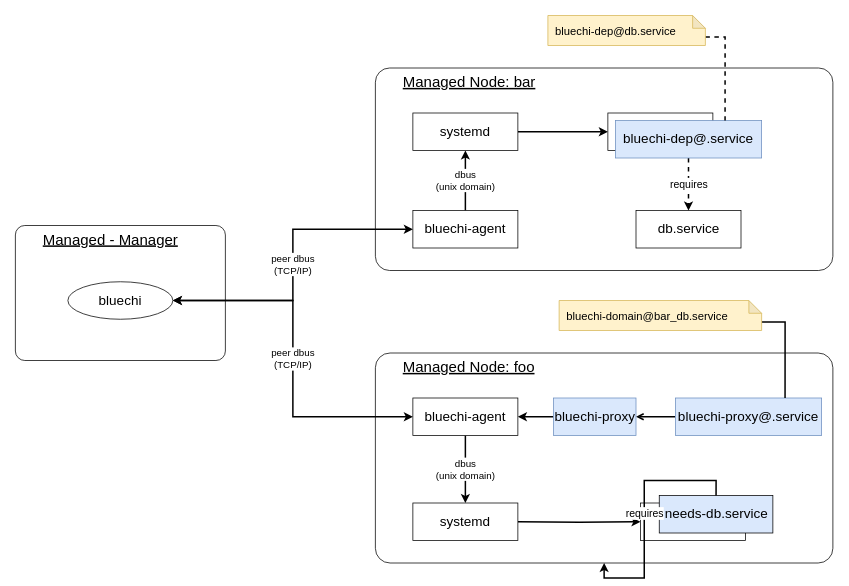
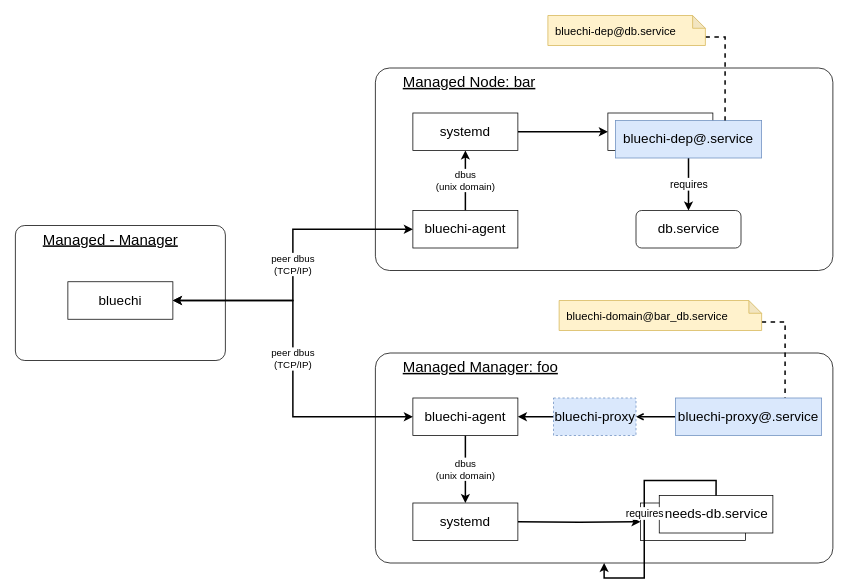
  <mxCell id="0" />
  <mxCell id="1" parent="0" />
  <mxCell id="2" value="Managed - Manager" style="rounded=1;whiteSpace=wrap;html=1;arcSize=7;align=left;verticalAlign=top;spacingLeft=35;fontSize=20;fontStyle=4" vertex="1" parent="1"><mxGeometry x="20" y="300" width="280" height="180" as="geometry" /></mxCell>
- <mxCell id="3" value="bluechi" style="ellipse;whiteSpace=wrap;html=1;fontSize=18;" vertex="1" parent="1"><mxGeometry x="90" y="375" width="140" height="50" as="geometry" /></mxCell>
+ <mxCell id="3" value="bluechi" style="rounded=0;whiteSpace=wrap;html=1;fontSize=18;" vertex="1" parent="1"><mxGeometry x="90" y="375" width="140" height="50" as="geometry" /></mxCell>
  <mxCell id="4" value="Managed Node: bar" style="rounded=1;whiteSpace=wrap;html=1;arcSize=7;align=left;verticalAlign=top;spacingLeft=35;fontSize=20;fontStyle=4" vertex="1" parent="1"><mxGeometry x="500" y="90" width="610" height="270" as="geometry" /></mxCell>
  <mxCell id="5" value="dbus&lt;br style=&quot;font-size: 13px;&quot;&gt;(unix domain)" style="edgeStyle=orthogonalEdgeStyle;rounded=0;orthogonalLoop=1;jettySize=auto;html=1;entryX=0.5;entryY=1;entryDx=0;entryDy=0;strokeWidth=2;fontSize=13;" edge="1" parent="1" source="6" target="8"><mxGeometry relative="1" as="geometry" /></mxCell>
  <mxCell id="6" value="bluechi-agent" style="rounded=0;whiteSpace=wrap;html=1;fontSize=18;" vertex="1" parent="1"><mxGeometry x="550" y="280" width="140" height="50" as="geometry" /></mxCell>
  <mxCell id="7" style="edgeStyle=orthogonalEdgeStyle;rounded=0;orthogonalLoop=1;jettySize=auto;html=1;entryX=0;entryY=0.5;entryDx=0;entryDy=0;strokeWidth=2;fillColor=#dae8fc;strokeColor=#000000;" edge="1" parent="1" source="8" target="9"><mxGeometry relative="1" as="geometry" /></mxCell>
  <mxCell id="8" value="systemd" style="rounded=0;whiteSpace=wrap;html=1;fontSize=18;" vertex="1" parent="1"><mxGeometry x="550" y="150" width="140" height="50" as="geometry" /></mxCell>
  <mxCell id="9" value="services" style="rounded=0;whiteSpace=wrap;html=1;fontSize=18;" vertex="1" parent="1"><mxGeometry x="810" y="150" width="140" height="50" as="geometry" /></mxCell>
- <mxCell id="10" value="Managed Node: foo" style="rounded=1;whiteSpace=wrap;html=1;arcSize=7;align=left;verticalAlign=top;spacingLeft=35;fontSize=20;fontStyle=4" vertex="1" parent="1"><mxGeometry x="500" y="470" width="610" height="280" as="geometry" /></mxCell>
+ <mxCell id="10" value="Managed Manager: foo" style="rounded=1;whiteSpace=wrap;html=1;arcSize=7;align=left;verticalAlign=top;spacingLeft=35;fontSize=20;fontStyle=4" vertex="1" parent="1"><mxGeometry x="500" y="470" width="610" height="280" as="geometry" /></mxCell>
  <mxCell id="11" value="dbus&lt;br style=&quot;font-size: 13px;&quot;&gt;(unix domain)" style="edgeStyle=orthogonalEdgeStyle;rounded=0;orthogonalLoop=1;jettySize=auto;html=1;entryX=0.5;entryY=0;entryDx=0;entryDy=0;strokeWidth=2;fontSize=13;" edge="1" parent="1" source="12" target="14"><mxGeometry relative="1" as="geometry" /></mxCell>
  <mxCell id="12" value="bluechi-agent" style="rounded=0;whiteSpace=wrap;html=1;fontSize=18;" vertex="1" parent="1"><mxGeometry x="550" y="530" width="140" height="50" as="geometry" /></mxCell>
  <mxCell id="13" style="edgeStyle=orthogonalEdgeStyle;rounded=0;orthogonalLoop=1;jettySize=auto;html=1;entryX=0;entryY=0.5;entryDx=0;entryDy=0;strokeWidth=2;" edge="1" parent="1" target="15"><mxGeometry relative="1" as="geometry"><mxPoint x="690" y="695" as="sourcePoint" /></mxGeometry></mxCell>
  <mxCell id="14" value="systemd" style="rounded=0;whiteSpace=wrap;html=1;fontSize=18;" vertex="1" parent="1"><mxGeometry x="550" y="670" width="140" height="50" as="geometry" /></mxCell>
  <mxCell id="15" value="services" style="rounded=0;whiteSpace=wrap;html=1;fontSize=18;" vertex="1" parent="1"><mxGeometry x="853.5" y="670" width="140" height="50" as="geometry" /></mxCell>
  <mxCell id="16" value="peer dbus&lt;br style=&quot;font-size: 13px;&quot;&gt;(TCP/IP)" style="edgeStyle=orthogonalEdgeStyle;rounded=0;orthogonalLoop=1;jettySize=auto;html=1;entryX=0;entryY=0.5;entryDx=0;entryDy=0;strokeWidth=2;startArrow=classic;startFill=1;fontSize=13;exitX=1;exitY=0.5;exitDx=0;exitDy=0;" edge="1" parent="1" source="3" target="6"><mxGeometry relative="1" as="geometry" /></mxCell>
  <mxCell id="17" value="peer dbus&lt;br style=&quot;font-size: 13px;&quot;&gt;(TCP/IP)" style="edgeStyle=orthogonalEdgeStyle;rounded=0;orthogonalLoop=1;jettySize=auto;html=1;entryX=0;entryY=0.5;entryDx=0;entryDy=0;strokeWidth=2;startArrow=classic;startFill=1;fontSize=13;exitX=1;exitY=0.5;exitDx=0;exitDy=0;" edge="1" parent="1" source="3" target="12"><mxGeometry relative="1" as="geometry" /></mxCell>
- <mxCell id="18" value="needs-db.service" style="rounded=0;whiteSpace=wrap;html=1;fontSize=18;fillColor=#dae8fc;" vertex="1" parent="1"><mxGeometry x="878.5" y="660" width="151.5" height="50" as="geometry" /></mxCell>
- <mxCell id="19" value="db.service" style="rounded=0;whiteSpace=wrap;html=1;fontSize=18;" vertex="1" parent="1"><mxGeometry x="847.5" y="280" width="140" height="50" as="geometry" /></mxCell>
+ <mxCell id="18" value="needs-db.service" style="rounded=0;whiteSpace=wrap;html=1;fontSize=18;" vertex="1" parent="1"><mxGeometry x="878.5" y="660" width="151.5" height="50" as="geometry" /></mxCell>
+ <mxCell id="19" value="db.service" style="whiteSpace=wrap;html=1;fontSize=18;rounded=1;" vertex="1" parent="1"><mxGeometry x="847.5" y="280" width="140" height="50" as="geometry" /></mxCell>
  <mxCell id="20" value="requires" style="edgeStyle=orthogonalEdgeStyle;rounded=0;orthogonalLoop=1;jettySize=auto;html=1;strokeWidth=2;fillColor=#dae8fc;strokeColor=#000000;exitX=0.5;exitY=0;exitDx=0;exitDy=0;fontSize=14;" edge="1" parent="1" source="18" target="10"><mxGeometry relative="1" as="geometry"><mxPoint x="905" y="660" as="sourcePoint" /><mxPoint x="905" y="210" as="targetPoint" /></mxGeometry></mxCell>
  <mxCell id="21" style="edgeStyle=orthogonalEdgeStyle;rounded=0;orthogonalLoop=1;jettySize=auto;html=1;entryX=1;entryY=0.5;entryDx=0;entryDy=0;fillColor=#dae8fc;strokeColor=#000000;strokeWidth=2;endArrow=open;" edge="1" parent="1" source="22" target="30"><mxGeometry relative="1" as="geometry" /></mxCell>
  <mxCell id="22" value="bluechi-proxy@.service" style="rounded=0;whiteSpace=wrap;html=1;fontSize=18;fillColor=#dae8fc;strokeColor=#6c8ebf;" vertex="1" parent="1"><mxGeometry x="900" y="530" width="195" height="50" as="geometry" /></mxCell>
- <mxCell id="23" value="requires" style="edgeStyle=orthogonalEdgeStyle;rounded=0;orthogonalLoop=1;jettySize=auto;html=1;entryX=0.5;entryY=0;entryDx=0;entryDy=0;strokeWidth=2;fillColor=#dae8fc;strokeColor=#000000;fontSize=14;dashed=1;" edge="1" parent="1" source="24" target="19"><mxGeometry relative="1" as="geometry" /></mxCell>
+ <mxCell id="23" value="requires" style="edgeStyle=orthogonalEdgeStyle;rounded=0;orthogonalLoop=1;jettySize=auto;html=1;entryX=0.5;entryY=0;entryDx=0;entryDy=0;strokeWidth=2;fillColor=#dae8fc;strokeColor=#000000;fontSize=14;" edge="1" parent="1" source="24" target="19"><mxGeometry relative="1" as="geometry" /></mxCell>
  <mxCell id="24" value="bluechi-dep@.service" style="rounded=0;whiteSpace=wrap;html=1;fontSize=18;fillColor=#dae8fc;strokeColor=#6c8ebf;" vertex="1" parent="1"><mxGeometry x="820" y="160" width="195" height="50" as="geometry" /></mxCell>
- <mxCell id="25" style="edgeStyle=orthogonalEdgeStyle;rounded=0;orthogonalLoop=1;jettySize=auto;html=1;entryX=0.75;entryY=0;entryDx=0;entryDy=0;strokeWidth=2;endArrow=none;endFill=0;dashed=0;exitX=0;exitY=0;exitDx=270;exitDy=28.5;exitPerimeter=0;" edge="1" parent="1" source="26" target="22"><mxGeometry relative="1" as="geometry" /></mxCell>
+ <mxCell id="25" style="edgeStyle=orthogonalEdgeStyle;rounded=0;orthogonalLoop=1;jettySize=auto;html=1;entryX=0.75;entryY=0;entryDx=0;entryDy=0;strokeWidth=2;endArrow=none;endFill=0;dashed=1;exitX=0;exitY=0;exitDx=270;exitDy=28.5;exitPerimeter=0;" edge="1" parent="1" source="26" target="22"><mxGeometry relative="1" as="geometry" /></mxCell>
  <mxCell id="26" value="bluechi-domain@bar_db.service" style="shape=note;whiteSpace=wrap;html=1;backgroundOutline=1;darkOpacity=0.05;align=left;spacingLeft=8;fontSize=15;size=17;fillColor=#fff2cc;strokeColor=#d6b656;" vertex="1" parent="1"><mxGeometry x="745" y="400" width="270" height="40" as="geometry" /></mxCell>
  <mxCell id="27" style="edgeStyle=orthogonalEdgeStyle;rounded=0;orthogonalLoop=1;jettySize=auto;html=1;entryX=0.75;entryY=0;entryDx=0;entryDy=0;dashed=1;endArrow=none;endFill=0;exitX=0;exitY=0;exitDx=210;exitDy=28.5;exitPerimeter=0;strokeWidth=2;" edge="1" parent="1" source="28" target="24"><mxGeometry relative="1" as="geometry" /></mxCell>
  <mxCell id="28" value="bluechi-dep@db.service" style="shape=note;whiteSpace=wrap;html=1;backgroundOutline=1;darkOpacity=0.05;align=left;spacingLeft=8;fontSize=15;size=17;fillColor=#fff2cc;strokeColor=#d6b656;" vertex="1" parent="1"><mxGeometry x="730" y="20" width="210" height="40" as="geometry" /></mxCell>
  <mxCell id="29" style="edgeStyle=orthogonalEdgeStyle;rounded=0;orthogonalLoop=1;jettySize=auto;html=1;entryX=1;entryY=0.5;entryDx=0;entryDy=0;strokeWidth=2;" edge="1" parent="1" source="30" target="12"><mxGeometry relative="1" as="geometry" /></mxCell>
- <mxCell id="30" value="bluechi-proxy" style="rounded=0;whiteSpace=wrap;html=1;fontSize=18;fillColor=#dae8fc;strokeColor=#6c8ebf;" vertex="1" parent="1"><mxGeometry x="737.5" y="530" width="110" height="50" as="geometry" /></mxCell>
+ <mxCell id="30" value="bluechi-proxy" style="rounded=0;whiteSpace=wrap;html=1;fontSize=18;fillColor=#dae8fc;strokeColor=#6c8ebf;dashed=1;" vertex="1" parent="1"><mxGeometry x="737.5" y="530" width="110" height="50" as="geometry" /></mxCell>
